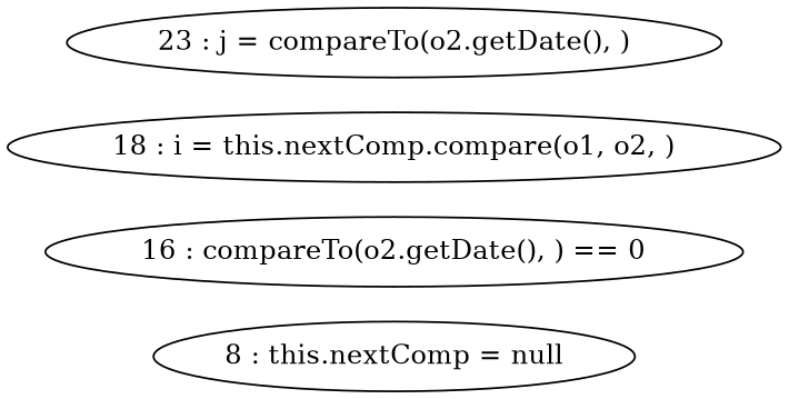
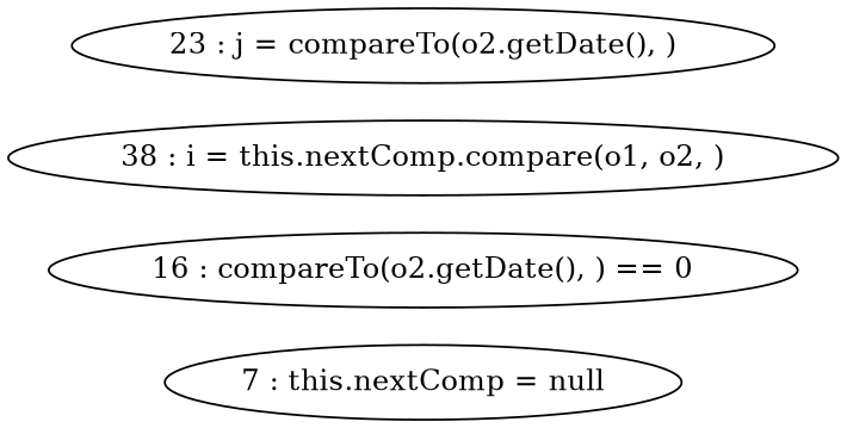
  digraph {
    rankdir=LR
-   "7 : this.nextComp = null" [label="8 : this.nextComp = null"]
+   "7 : this.nextComp = null"
    "16 : compareTo(o2.getDate(), ) == 0"
-   "18 : i = this.nextComp.compare(o1, o2, )"
+   "18 : i = this.nextComp.compare(o1, o2, )" [label="38 : i = this.nextComp.compare(o1, o2, )"]
    "23 : j = compareTo(o2.getDate(), )"
  }
